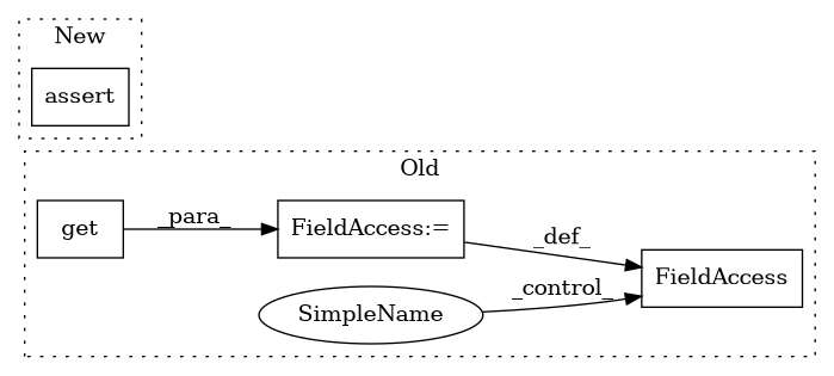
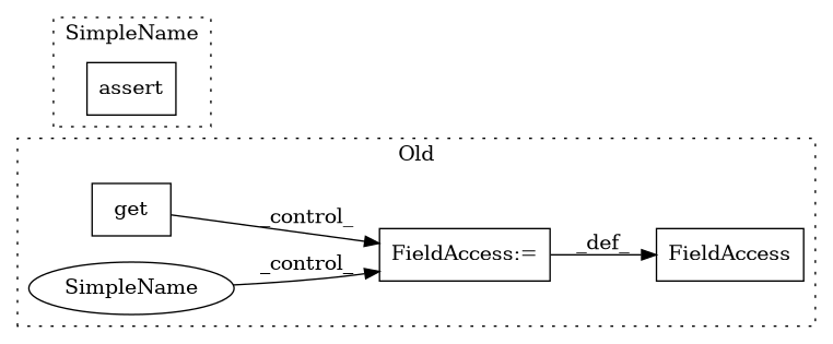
  digraph {
    rankdir=LR
    node [shape=box]
    n1 [a=32 l="4,1" label=get s="10827,10906"]
    n2 [a=7 l=1 label="FieldAccess:=" s=10814]
    n3 [a=22 l=11 label=FieldAccess s=10803]
    n4 [a=42 label=SimpleName shape=ellipse]
    n5 [a=6 l=7 label=assert s=16834]
    subgraph cluster_1 {
      label=Old
      style=dotted
      n1
      n2
      n3
      n4
    }
    subgraph cluster_2 {
-     label=New
+     label=SimpleName
      style=dotted
      n5
    }
-   n1 -> n2 [label=_para_]
+   n1 -> n2 [label=_control_]
    n2 -> n3 [label=_def_]
-   n4 -> n3 [label=_control_]
+   n4 -> n2 [label=_control_]
  }
